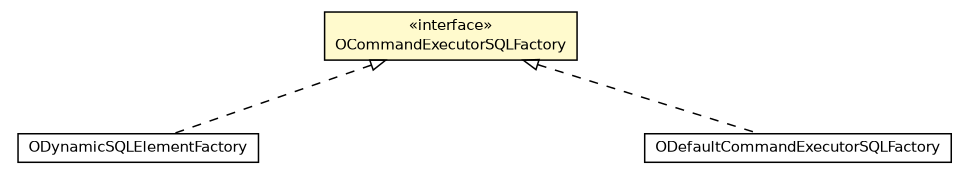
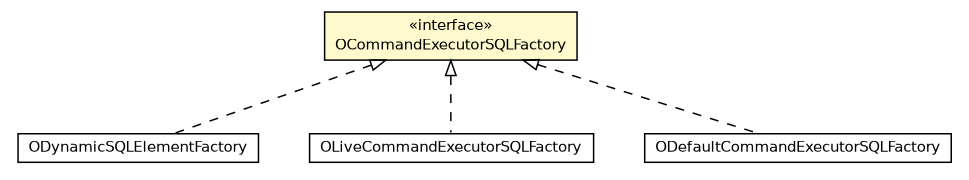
  digraph {
    nodesep=0.25
    ranksep=0.5
    node [fontcolor=black fontname=Helvetica fontsize=10.0 shape=plaintext]
    edge [arrowtail=empty dir=back fontname=Helvetica fontsize=10 headport=p labelfontname=Helvetica labelfontsize=10 style=dashed tailport=p]
    n1 [label=<<table title="com.orientechnologies.orient.core.sql.OCommandExecutorSQLFactory" border="0" cellborder="1" cellspacing="0" cellpadding="2" port="p" bgcolor="lemonChiffon" href="./OCommandExecutorSQLFactory.html"> 		<tr><td><table border="0" cellspacing="0" cellpadding="1"> <tr><td align="center" balign="center"> &#171;interface&#187; </td></tr> <tr><td align="center" balign="center"> OCommandExecutorSQLFactory </td></tr> 		</table></td></tr> 		</table>>]
    n2 [label=<<table title="com.orientechnologies.orient.core.sql.ODynamicSQLElementFactory" border="0" cellborder="1" cellspacing="0" cellpadding="2" port="p" href="./ODynamicSQLElementFactory.html"> 		<tr><td><table border="0" cellspacing="0" cellpadding="1"> <tr><td align="center" balign="center"> ODynamicSQLElementFactory </td></tr> 		</table></td></tr> 		</table>>]
+   n3 [label=<<table title="com.orientechnologies.orient.core.sql.OLiveCommandExecutorSQLFactory" border="0" cellborder="1" cellspacing="0" cellpadding="2" port="p" href="./OLiveCommandExecutorSQLFactory.html"> 		<tr><td><table border="0" cellspacing="0" cellpadding="1"> <tr><td align="center" balign="center"> OLiveCommandExecutorSQLFactory </td></tr> 		</table></td></tr> 		</table>>]
    n4 [label=<<table title="com.orientechnologies.orient.core.sql.ODefaultCommandExecutorSQLFactory" border="0" cellborder="1" cellspacing="0" cellpadding="2" port="p" href="./ODefaultCommandExecutorSQLFactory.html"> 		<tr><td><table border="0" cellspacing="0" cellpadding="1"> <tr><td align="center" balign="center"> ODefaultCommandExecutorSQLFactory </td></tr> 		</table></td></tr> 		</table>>]
    n1 -> n2
+   n1 -> n3
    n1 -> n4
  }
